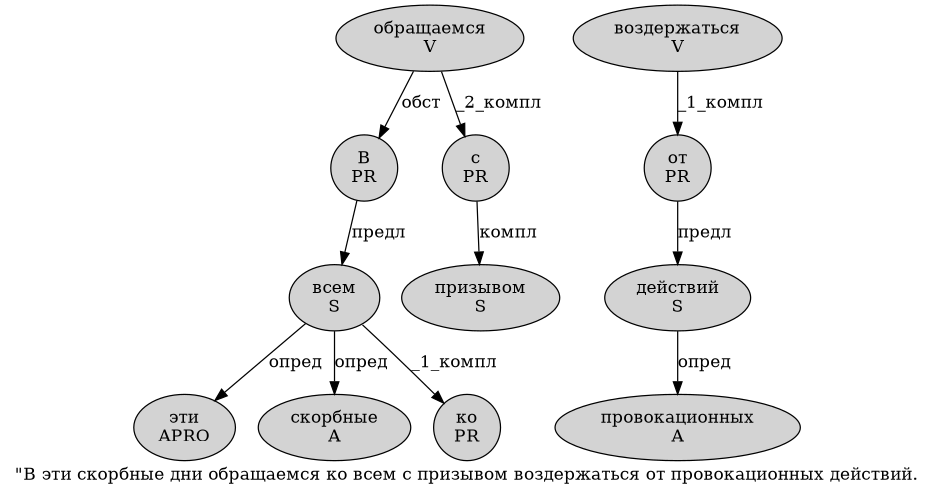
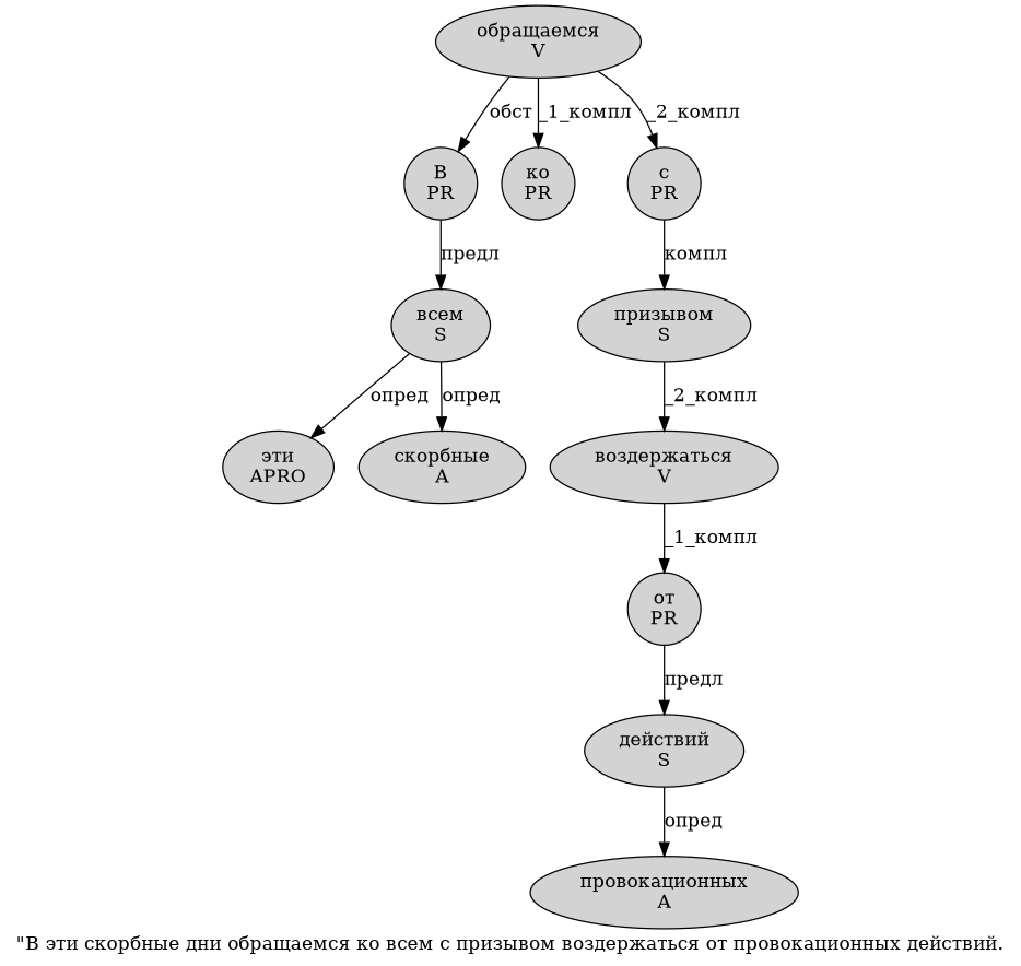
  digraph {
    label="\"В эти скорбные дни обращаемся ко всем с призывом воздержаться от провокационных действий."
    node [fillcolor=lightgray penwidth=1 shape=ellipse style=filled]
    n1 [label="В\nPR"]
    n2 [label="всем\nS"]
    n3 [label="эти\nAPRO"]
    n4 [label="скорбные\nA"]
    n5 [label="обращаемся\nV"]
    n6 [label="ко\nPR"]
    n7 [label="с\nPR"]
    n8 [label="призывом\nS"]
    n9 [label="воздержаться\nV"]
    n10 [label="от\nPR"]
    n11 [label="действий\nS"]
    n12 [label="провокационных\nA"]
    n1 -> n2 [label="предл"]
    n2 -> n3 [label="опред"]
    n2 -> n4 [label="опред"]
    n5 -> n1 [label="обст"]
-   n2 -> n6 [label="_1_компл"]
+   n5 -> n6 [label="_1_компл"]
    n5 -> n7 [label="_2_компл"]
    n7 -> n8 [label="компл"]
+   n8 -> n9 [label="_2_компл"]
    n9 -> n10 [label="_1_компл"]
    n10 -> n11 [label="предл"]
    n11 -> n12 [label="опред"]
  }
